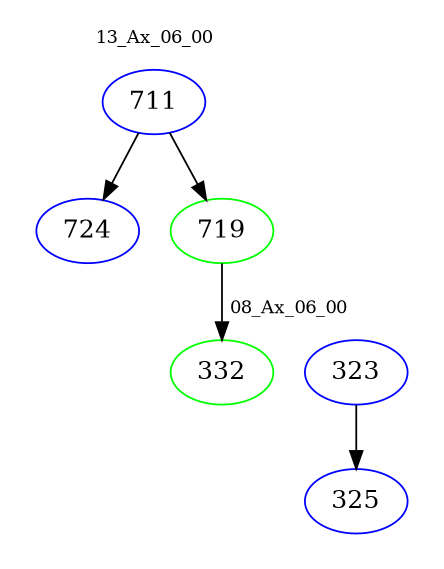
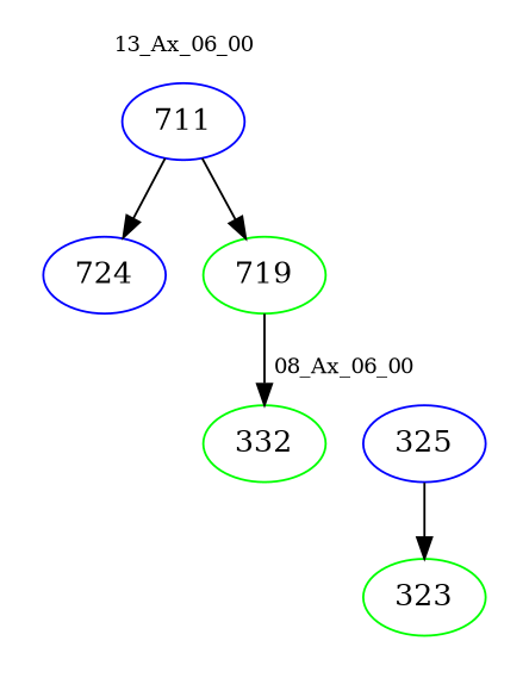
  digraph {
    node [color=blue]
    edge [color=black]
    n1 [label=711]
    n2 [label=724]
    n3 [color=green label=719]
-   n4 [label=323]
+   n4 [color=green label=323]
    n5 [label=325]
    n6 [color=green label=332]
    subgraph cluster_1 {
      color=white
      fontsize=10
      label="13_Ax_06_00"
      n1
      n2
      n3
    }
    subgraph cluster_2 {
      color=white
      fontsize=10
      label="08_Ax_06_00"
      n4
      n5
      n6
    }
    n1 -> n2
    n1 -> n3
    n3 -> n6
-   n4 -> n5
+   n5 -> n4
  }
